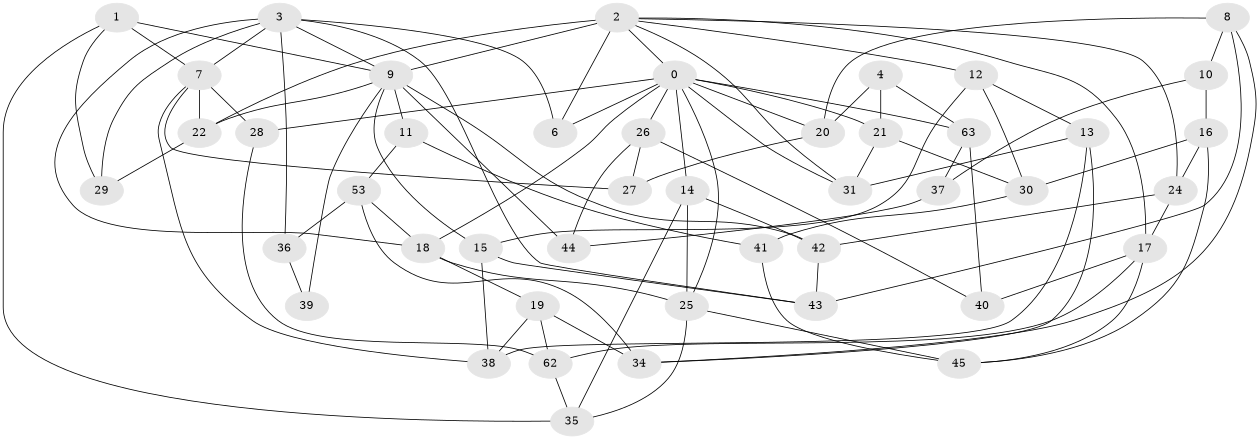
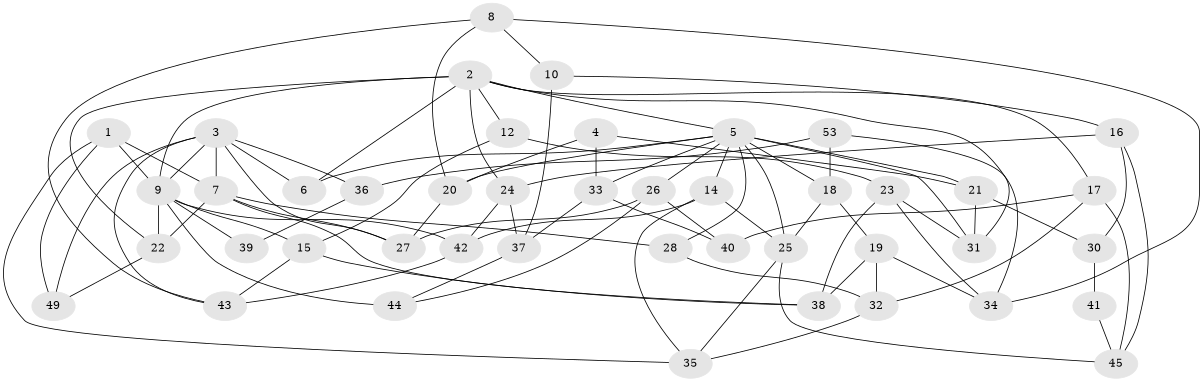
  graph {
    node [color=gray90 style=filled]
    edge [weight=1.0]
    1
    7
    9
-   29
+   29 [label=49]
    35
    22
    27
    28
    38
-   11
    15
    39
    42
    44
    2
-   5 [label=0]
+   5
    6
    12
    17
    24
    31
    20
    21
-   33 [label=63]
+   33
    14
    18
    25
    26
-   23 [label=13]
+   23
    30
    45
-   32 [label=62]
+   32
    40
    37
    3
    36
    43
    4
    41
    19
    8
    10
    34
    16
    n45 [label=53]
    1 -- 7
    1 -- 9
    1 -- 29
    1 -- 35
    7 -- 22 [weight=2.0]
    7 -- 27
    7 -- 28
    7 -- 38
    9 -- 22
-   9 -- 11
    9 -- 15
    9 -- 39
    9 -- 42
    9 -- 44 [weight=2.0]
    22 -- 29
    28 -- 32
-   11 -- 41
-   11 -- n45
    15 -- 38
    15 -- 43
    42 -- 43
    2 -- 9
    2 -- 22 [weight=2.0]
    2 -- 5
    2 -- 6 [weight=2.0]
    2 -- 12
    2 -- 17
    2 -- 24
    2 -- 31
    5 -- 28 [weight=2.0]
    5 -- 6
    5 -- 31
    5 -- 20
    5 -- 21
    5 -- 33
    5 -- 14
    5 -- 18
    5 -- 25
    5 -- 26
    12 -- 15
    12 -- 23
-   12 -- 30
    17 -- 45
    17 -- 32
    17 -- 40
    24 -- 42
-   24 -- 17
+   24 -- 37
    20 -- 27
    21 -- 31
    21 -- 30
    33 -- 40
    33 -- 37
    14 -- 35
    14 -- 42
    14 -- 25
    18 -- 25
    18 -- 19
    25 -- 35
    25 -- 45
    26 -- 27
    26 -- 44
    26 -- 40
    23 -- 38
    23 -- 31
    23 -- 34
    30 -- 41
    32 -- 35
    37 -- 44
    3 -- 7 [weight=2.0]
    3 -- 9
    3 -- 29 [weight=2.0]
-   3 -- 18
+   3 -- 27
    3 -- 6
    3 -- 36 [weight=2.0]
    3 -- 43
    36 -- 39
    4 -- 20
    4 -- 21
    4 -- 33
    41 -- 45
    19 -- 38
    19 -- 32
    19 -- 34
    8 -- 20
    8 -- 43
    8 -- 10
    8 -- 34
    10 -- 37
    10 -- 16
    16 -- 24
    16 -- 30
    16 -- 45
    n45 -- 18
    n45 -- 36
    n45 -- 34
  }
